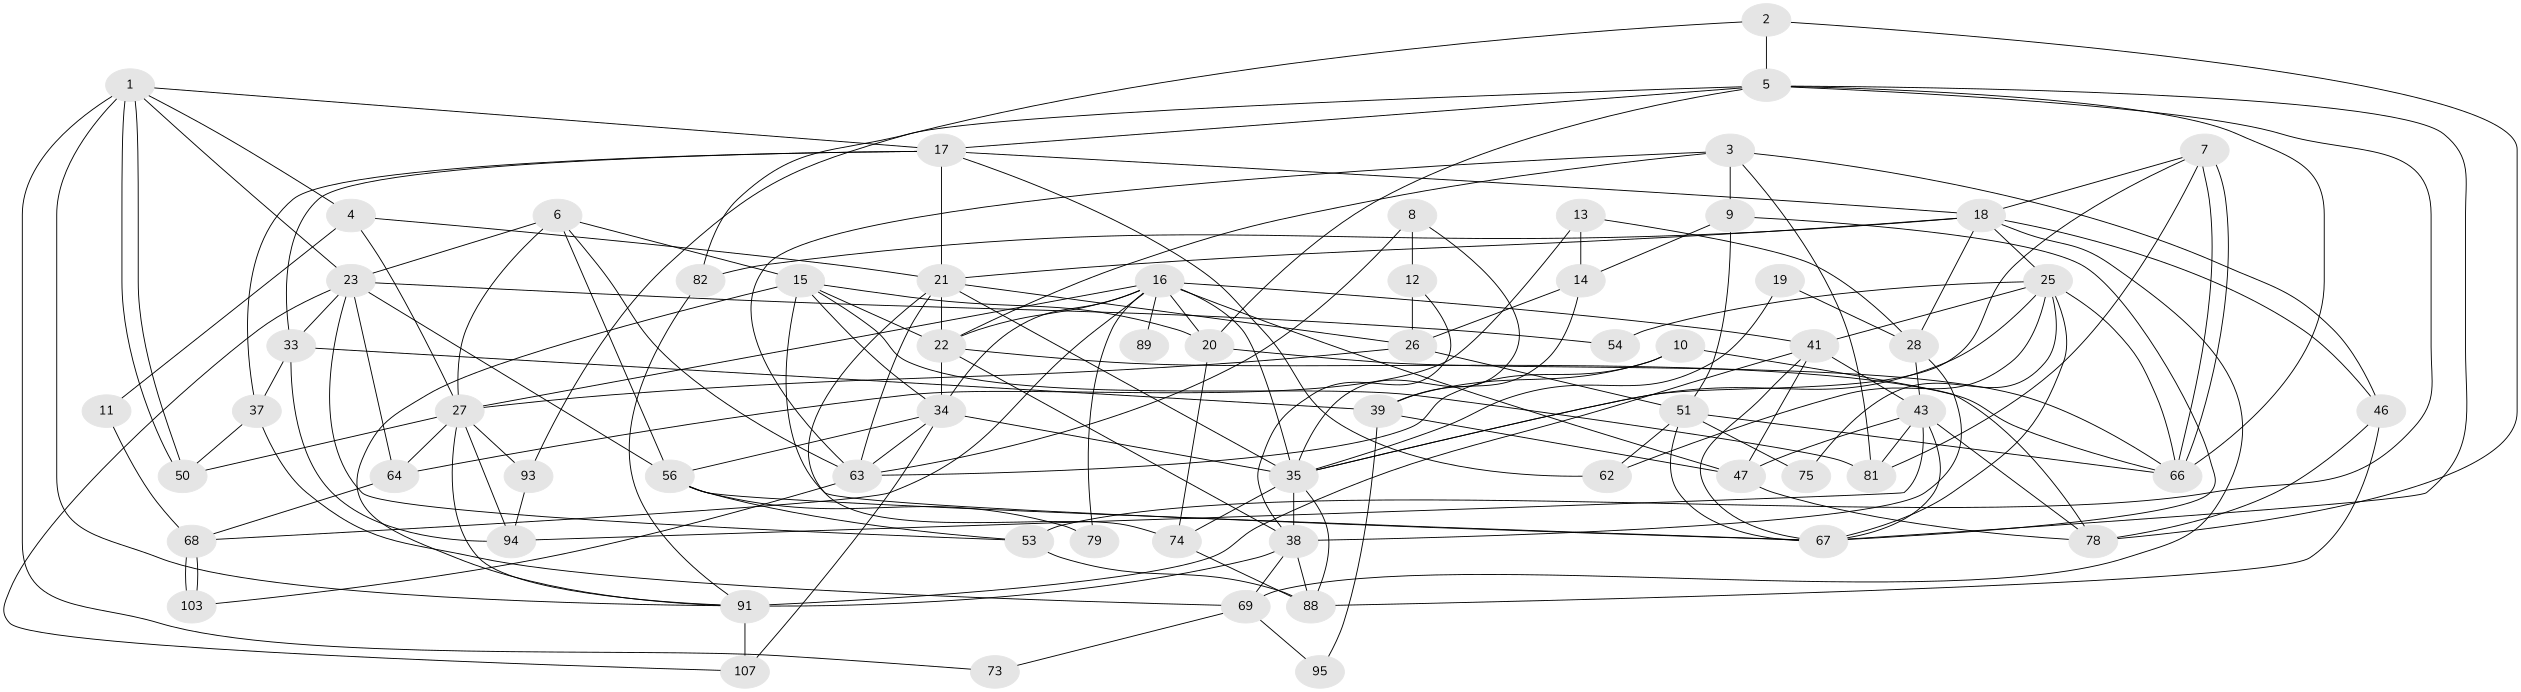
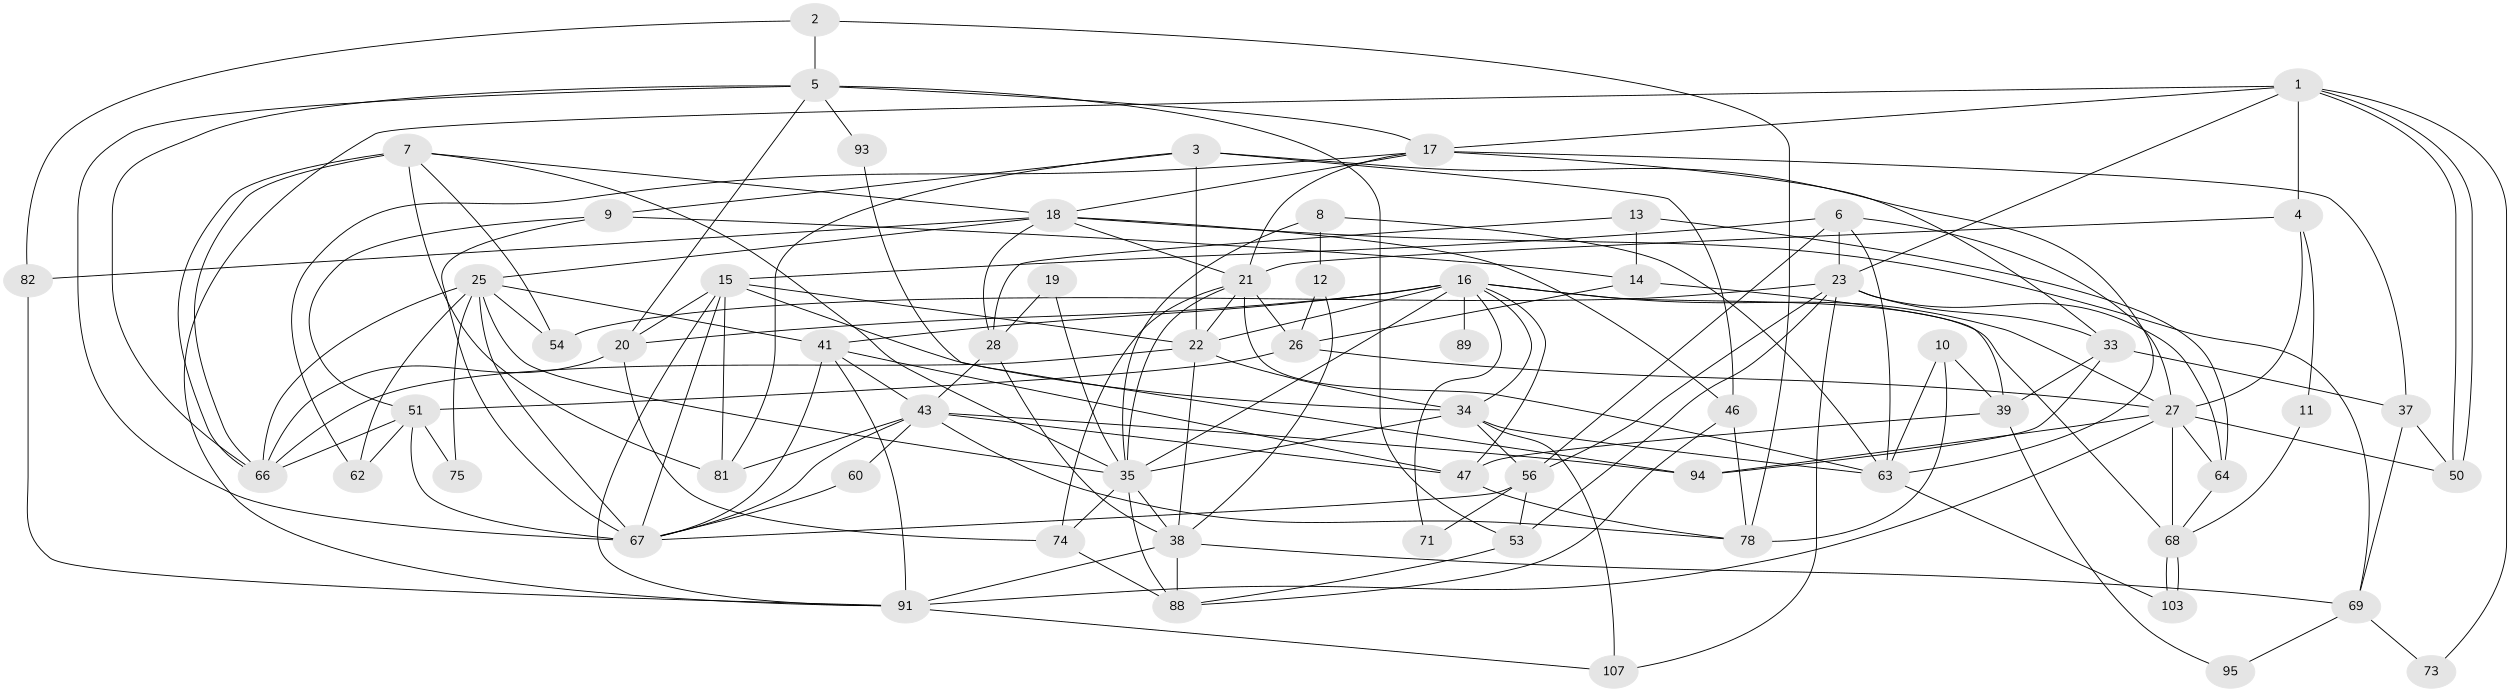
  graph {
    fontname=Nunito
    node [color=gray90 fontname=Nunito style=filled]
    edge [fontname=Nunito]
    1 [super="+65"]
    4 [super="+31"]
    17 [super="+99"]
    23 [super="+59"]
    50
    73
    91 [super="+102"]
    11
    21 [super="+32"]
    27 [super="+77"]
    18 [super="+72"]
    33 [super="+56"]
    37
    62
    53 [super="+105"]
    n16 [label=56 super="+61"]
    54 [super="+106"]
    64
    107
    5 [super="+44"]
    20 [super="+86"]
    66 [super="+84"]
    67 [super="+90"]
    93
    2
    n26 [label=78]
    82
    3 [super="+55"]
    9 [super="+85"]
    22 [super="+58"]
    46 [super="+52"]
    63 [super="+104"]
    81
    14 [super="+100"]
    51 [super="+83"]
    38 [super="+42"]
    34 [super="+92"]
    88 [super="+97"]
    103
    68
    35 [super="+87"]
    26 [super="+79"]
    74
    94
    6 [super="+49"]
    15 [super="+45"]
-   71 [label=79]
+   71
    7 [super="+30"]
    28 [super="+78"]
    25 [super="+101"]
    69 [super="+96"]
    8
    12
    39 [super="+80"]
    75
    10 [super="+29"]
    47 [super="+70"]
    95
    13 [super="+40"]
    43 [super="+57"]
    16 [super="+24"]
    41 [super="+98"]
    89
    19
+   60
    1 -- 4
    1 -- 17
    1 -- 23
    1 -- 50
    1 -- 50
    1 -- 73
    1 -- 91
    4 -- 11
    4 -- 21
    4 -- 27
    17 -- 21
    17 -- 18
    17 -- 33
    17 -- 37
    17 -- 62
    23 -- 33
    23 -- 53
    23 -- n16
    23 -- 54
    23 -- 64
    23 -- 107
    91 -- 107
    11 -- 68
    21 -- 22
    21 -- 63
    21 -- 35
    21 -- 26
    21 -- 74
    27 -- 50
    27 -- 91
    27 -- 64
-   27 -- 93
+   27 -- 68
    27 -- 94
    18 -- 21
    18 -- 82
    18 -- 46
    18 -- 28
    18 -- 25
    18 -- 69
    33 -- 37
    33 -- 94
    33 -- 39
    37 -- 50
    37 -- 69
    53 -- 88
    n16 -- 53
    n16 -- 67
    n16 -- 71
    64 -- 68
    5 -- 17
    5 -- 53
    5 -- 20
    5 -- 66
    5 -- 67
    5 -- 93
    20 -- 66
    20 -- 74
    93 -- 94
    2 -- 5
    2 -- n26
    2 -- 82
    82 -- 91
    3 -- 9
    3 -- 22
    3 -- 46
    3 -- 63
    3 -- 81
    9 -- 67
    9 -- 14
    9 -- 51
    22 -- 66
    22 -- 38
    22 -- 34
    46 -- n26
    46 -- 88
    63 -- 103
    14 -- 26
    14 -- 39 [weight=2]
    51 -- 62
    51 -- 66
    51 -- 67
    51 -- 75
    38 -- 91 [weight=2]
    38 -- 88
    38 -- 69
    34 -- n16
    34 -- 107
    34 -- 63
    34 -- 35
    68 -- 103
    68 -- 103
    35 -- 38
    35 -- 88
    35 -- 74
    26 -- 27
    26 -- 51
    74 -- 88
    6 -- 23
    6 -- 27
    6 -- n16
    6 -- 63
    6 -- 15
    15 -- 91
    15 -- 20
    15 -- 67
    15 -- 22
    15 -- 81
    15 -- 34
    7 -- 18
+   7 -- 54
    7 -- 66
    7 -- 66
    7 -- 81
    7 -- 35
    28 -- 38
    28 -- 43 [weight=2]
    25 -- 62
    25 -- 54
    25 -- 66
    25 -- 67
    25 -- 35
    25 -- 75
    25 -- 41
    69 -- 73
    69 -- 95
    8 -- 63
    8 -- 35
    8 -- 12
    12 -- 38
    12 -- 26
    39 -- 47
    39 -- 95
    10 -- n26
    10 -- 63
    10 -- 39
    47 -- n26
    13 -- 64
    13 -- 14
    13 -- 28
    43 -- 67
    43 -- n26
    43 -- 81
    43 -- 94
    43 -- 47
+   43 -- 60
    16 -- 27
    16 -- 20
    16 -- 22
    16 -- 34
    16 -- 68
    16 -- 35
    16 -- 71
    16 -- 47
    16 -- 41 [weight=2]
    16 -- 89
    41 -- 91 [weight=2]
    41 -- 67
    41 -- 47
    41 -- 43
    19 -- 35
    19 -- 28
+   60 -- 67
  }
